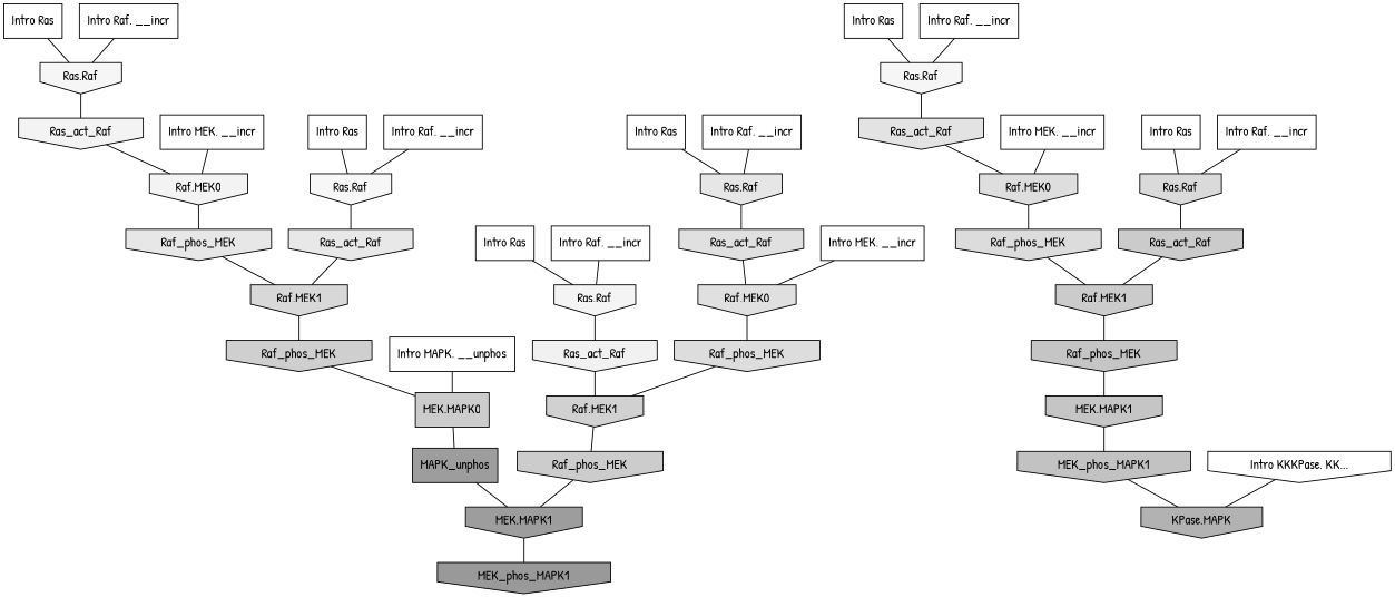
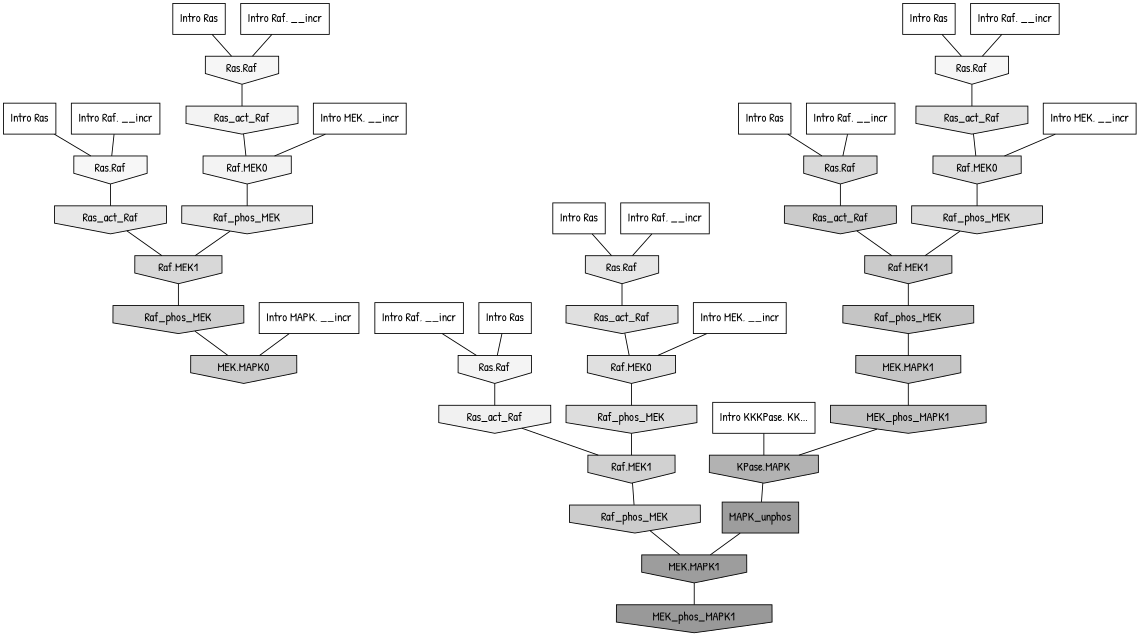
  digraph {
    fontname="Patrick Hand"
    rankdir=TB
    ranksep=0.30
    node [fillcolor="0.000 0.000 1.000" fontname="Patrick Hand" shape=invhouse style=filled]
    edge [color="0.000 0.000 0.000" dir=none fontname="Patrick Hand"]
    n1 [label="Intro Ras" shape=rectangle]
    n2 [fillcolor="0.000 0.000 0.966" label="Ras.Raf"]
    n3 [fillcolor="0.000 0.000 0.907" label=Ras_act_Raf]
    n4 [label="Intro Ras" shape=rectangle]
    n5 [fillcolor="0.000 0.000 0.963" label="Ras.Raf"]
    n6 [fillcolor="0.000 0.000 0.953" label=Ras_act_Raf]
    n7 [label="Intro Ras" shape=rectangle]
    n8 [fillcolor="0.000 0.000 0.955" label="Ras.Raf"]
    n9 [fillcolor="0.000 0.000 0.945" label=Ras_act_Raf]
    n10 [label="Intro Ras" shape=rectangle]
    n11 [fillcolor="0.000 0.000 0.962" label="Ras.Raf"]
    n12 [fillcolor="0.000 0.000 0.890" label=Ras_act_Raf]
    n13 [label="Intro Ras" shape=rectangle]
    n14 [fillcolor="0.000 0.000 0.855" label="Ras.Raf"]
    n15 [fillcolor="0.000 0.000 0.793" label=Ras_act_Raf]
    n16 [label="Intro Ras" shape=rectangle]
    n17 [fillcolor="0.000 0.000 0.899" label="Ras.Raf"]
    n18 [fillcolor="0.000 0.000 0.877" label=Ras_act_Raf]
    n19 [label="Intro Raf, __incr" shape=rectangle]
    n20 [label="Intro Raf, __incr" shape=rectangle]
    n21 [label="Intro Raf, __incr" shape=rectangle]
    n22 [label="Intro Raf, __incr" shape=rectangle]
    n23 [label="Intro Raf, __incr" shape=rectangle]
    n24 [label="Intro Raf, __incr" shape=rectangle]
    n25 [label="Intro MEK, __incr" shape=rectangle]
    n26 [fillcolor="0.000 0.000 0.953" label="Raf.MEK0"]
    n27 [fillcolor="0.000 0.000 0.904" label=Raf_phos_MEK]
    n28 [label="Intro MEK, __incr" shape=rectangle]
    n29 [fillcolor="0.000 0.000 0.871" label="Raf.MEK0"]
    n30 [fillcolor="0.000 0.000 0.863" label=Raf_phos_MEK]
    n31 [label="Intro MEK, __incr" shape=rectangle]
    n32 [fillcolor="0.000 0.000 0.877" label="Raf.MEK0"]
    n33 [fillcolor="0.000 0.000 0.865" label=Raf_phos_MEK]
-   n34 [label="Intro MAPK, __unphos" shape=rectangle]
-   n35 [fillcolor="0.000 0.000 0.800" label="MEK.MAPK0" shape=box]
-   n36 [label="Intro KKKPase, KK..."]
+   n34 [label="Intro MAPK, __incr" shape=rectangle]
+   n35 [fillcolor="0.000 0.000 0.800" label="MEK.MAPK0"]
+   n36 [label="Intro KKKPase, KK..." shape=rectangle]
    n37 [fillcolor="0.000 0.000 0.696" label="KPase.MAPK"]
    n38 [fillcolor="0.000 0.000 0.615" label=MAPK_unphos shape=box]
    n39 [fillcolor="0.000 0.000 0.844" label="Raf.MEK1"]
    n40 [fillcolor="0.000 0.000 0.817" label="Raf.MEK1"]
    n41 [fillcolor="0.000 0.000 0.797" label=Raf_phos_MEK]
    n42 [fillcolor="0.000 0.000 0.812" label=Raf_phos_MEK]
    n43 [fillcolor="0.000 0.000 0.793" label="Raf.MEK1"]
    n44 [fillcolor="0.000 0.000 0.771" label=Raf_phos_MEK]
    n45 [fillcolor="0.000 0.000 0.615" label="MEK.MAPK1"]
    n46 [fillcolor="0.000 0.000 0.600" label=MEK_phos_MAPK1]
    n47 [fillcolor="0.000 0.000 0.771" label="MEK.MAPK1"]
    n48 [fillcolor="0.000 0.000 0.759" label=MEK_phos_MAPK1]
    n1 -> n2
    n2 -> n3
    n3 -> n39
    n4 -> n5
    n5 -> n6
    n6 -> n26
    n7 -> n8
    n8 -> n9
    n9 -> n40
    n10 -> n11
    n11 -> n12
    n12 -> n29
    n13 -> n14
    n14 -> n15
    n15 -> n43
    n16 -> n17
    n17 -> n18
    n18 -> n32
    n19 -> n2
    n20 -> n14
    n21 -> n8
    n22 -> n5
    n23 -> n17
    n24 -> n11
    n25 -> n26
    n26 -> n27
    n27 -> n39
    n28 -> n29
    n29 -> n30
    n30 -> n43
    n31 -> n32
    n32 -> n33
    n33 -> n40
    n34 -> n35
    n36 -> n37
-   n35 -> n38
+   n37 -> n38
    n38 -> n45
    n39 -> n42
    n40 -> n41
    n41 -> n45
    n42 -> n35
    n43 -> n44
    n44 -> n47
    n45 -> n46
    n47 -> n48
    n48 -> n37
  }
